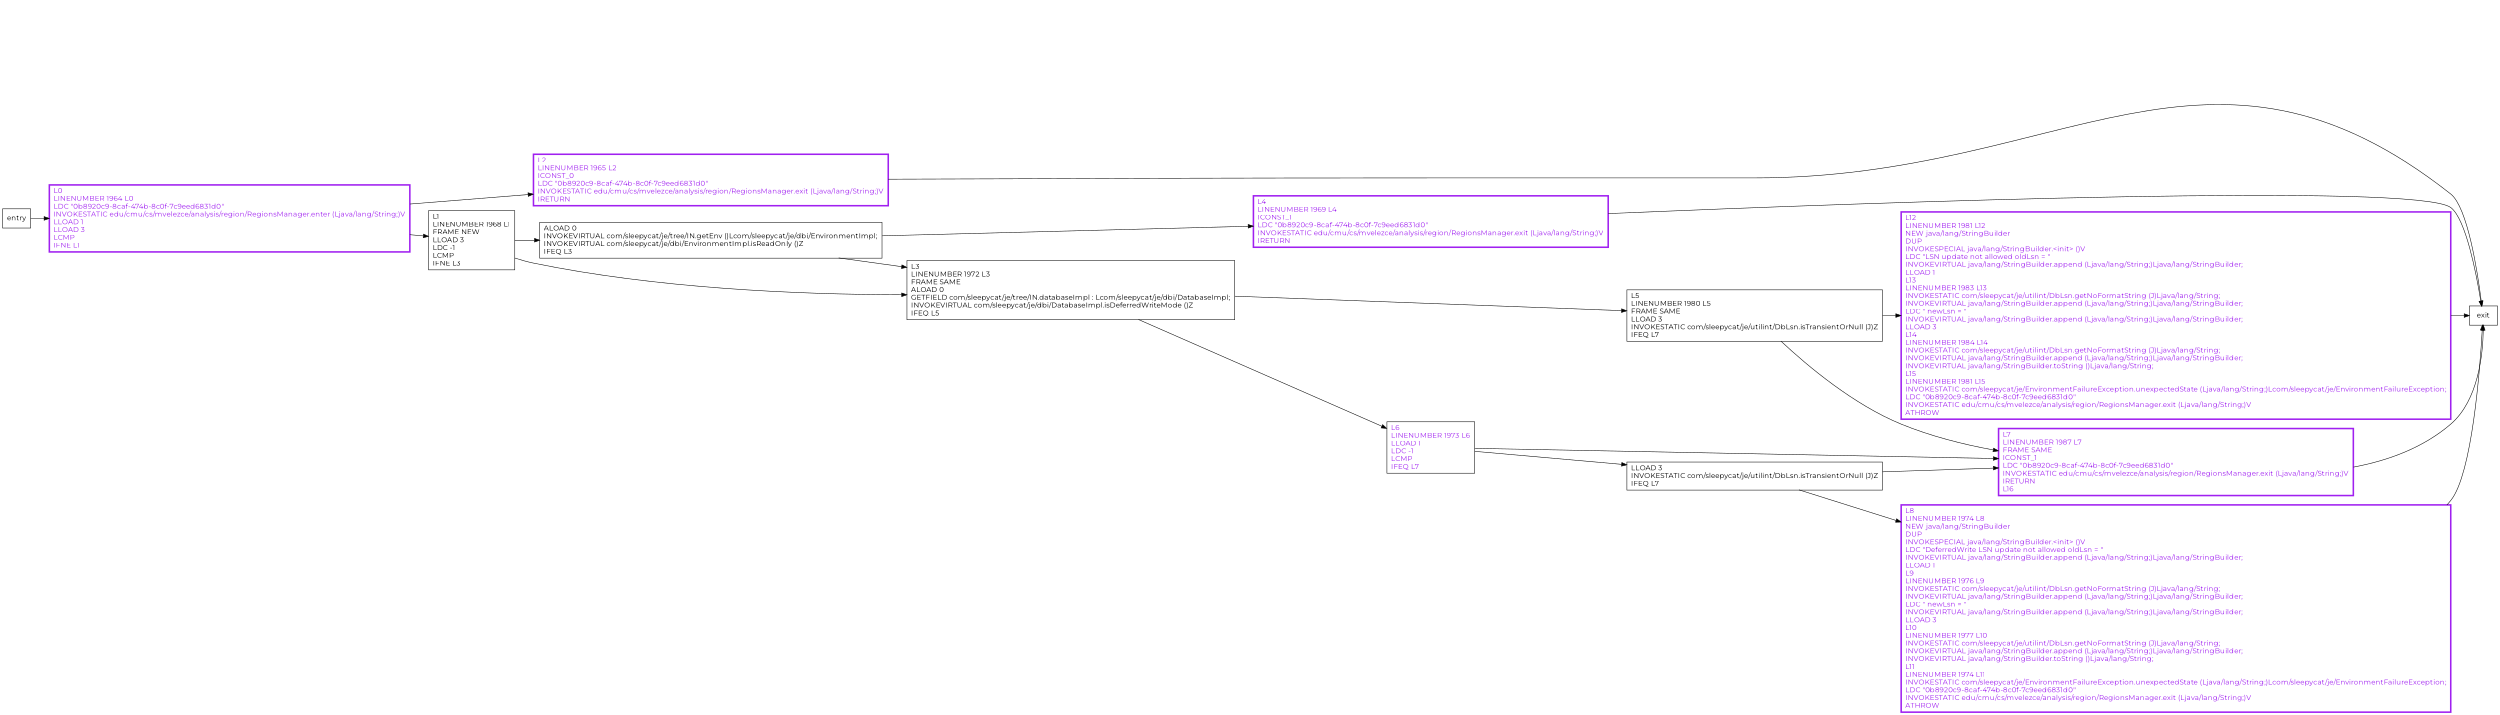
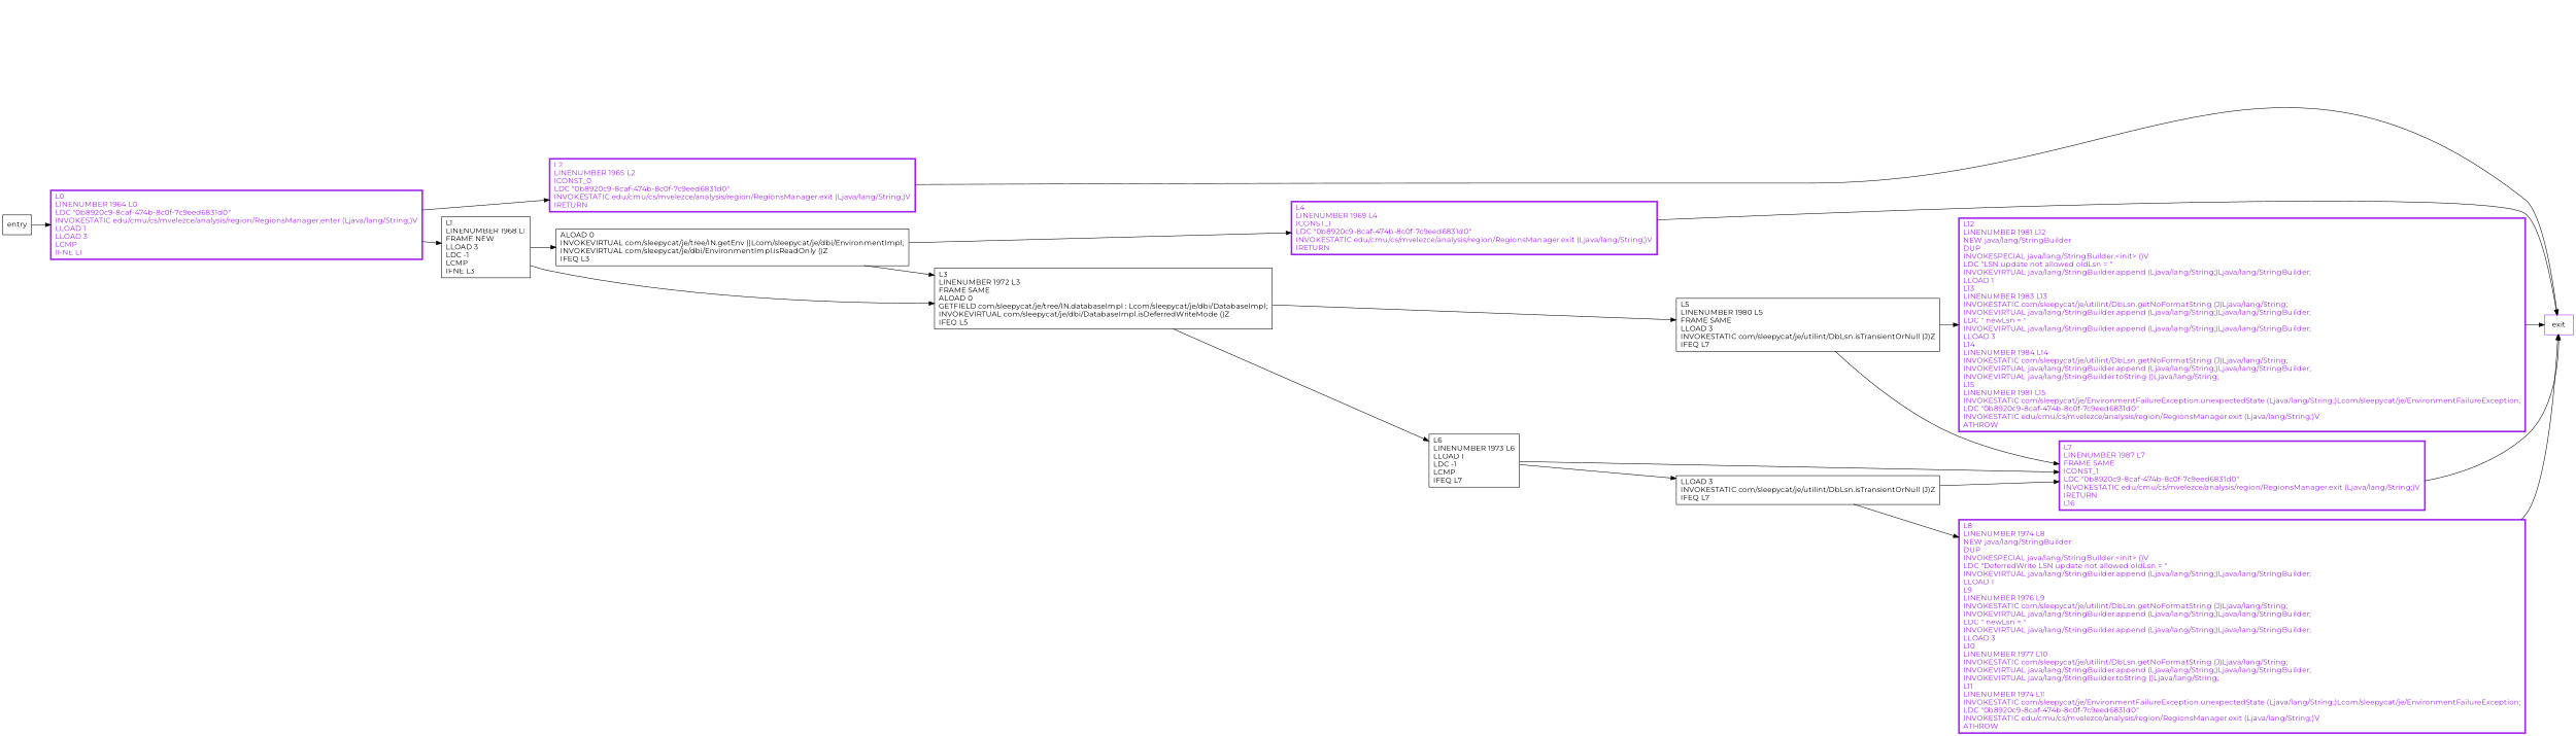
  digraph {
    fontname=Montserrat
    rankdir=LR
    node [fontname=Montserrat shape=record]
    edge [fontname=Montserrat]
-   n1 [label="L6\lLINENUMBER 1973 L6\lLLOAD 1\lLDC -1\lLCMP\lIFEQ L7\l" fontcolor=purple]
+   n1 [label="L6\lLINENUMBER 1973 L6\lLLOAD 1\lLDC -1\lLCMP\lIFEQ L7\l"]
    n2 [color=purple fontcolor=purple label="L7\lLINENUMBER 1987 L7\lFRAME SAME\lICONST_1\lLDC \"0b8920c9-8caf-474b-8c0f-7c9eed6831d0\"\lINVOKESTATIC edu/cmu/cs/mvelezce/analysis/region/RegionsManager.exit (Ljava/lang/String;)V\lIRETURN\lL16\l" penwidth=3]
    n3 [label="LLOAD 3\lINVOKESTATIC com/sleepycat/je/utilint/DbLsn.isTransientOrNull (J)Z\lIFEQ L7\l"]
-   exit
+   exit [color=purple]
    n5 [color=purple fontcolor=purple label="L8\lLINENUMBER 1974 L8\lNEW java/lang/StringBuilder\lDUP\lINVOKESPECIAL java/lang/StringBuilder.\<init\> ()V\lLDC \"DeferredWrite LSN update not allowed oldLsn = \"\lINVOKEVIRTUAL java/lang/StringBuilder.append (Ljava/lang/String;)Ljava/lang/StringBuilder;\lLLOAD 1\lL9\lLINENUMBER 1976 L9\lINVOKESTATIC com/sleepycat/je/utilint/DbLsn.getNoFormatString (J)Ljava/lang/String;\lINVOKEVIRTUAL java/lang/StringBuilder.append (Ljava/lang/String;)Ljava/lang/StringBuilder;\lLDC \" newLsn = \"\lINVOKEVIRTUAL java/lang/StringBuilder.append (Ljava/lang/String;)Ljava/lang/StringBuilder;\lLLOAD 3\lL10\lLINENUMBER 1977 L10\lINVOKESTATIC com/sleepycat/je/utilint/DbLsn.getNoFormatString (J)Ljava/lang/String;\lINVOKEVIRTUAL java/lang/StringBuilder.append (Ljava/lang/String;)Ljava/lang/StringBuilder;\lINVOKEVIRTUAL java/lang/StringBuilder.toString ()Ljava/lang/String;\lL11\lLINENUMBER 1974 L11\lINVOKESTATIC com/sleepycat/je/EnvironmentFailureException.unexpectedState (Ljava/lang/String;)Lcom/sleepycat/je/EnvironmentFailureException;\lLDC \"0b8920c9-8caf-474b-8c0f-7c9eed6831d0\"\lINVOKESTATIC edu/cmu/cs/mvelezce/analysis/region/RegionsManager.exit (Ljava/lang/String;)V\lATHROW\l" penwidth=3]
    n6 [label="L5\lLINENUMBER 1980 L5\lFRAME SAME\lLLOAD 3\lINVOKESTATIC com/sleepycat/je/utilint/DbLsn.isTransientOrNull (J)Z\lIFEQ L7\l"]
    n7 [color=purple fontcolor=purple label="L12\lLINENUMBER 1981 L12\lNEW java/lang/StringBuilder\lDUP\lINVOKESPECIAL java/lang/StringBuilder.\<init\> ()V\lLDC \"LSN update not allowed oldLsn = \"\lINVOKEVIRTUAL java/lang/StringBuilder.append (Ljava/lang/String;)Ljava/lang/StringBuilder;\lLLOAD 1\lL13\lLINENUMBER 1983 L13\lINVOKESTATIC com/sleepycat/je/utilint/DbLsn.getNoFormatString (J)Ljava/lang/String;\lINVOKEVIRTUAL java/lang/StringBuilder.append (Ljava/lang/String;)Ljava/lang/StringBuilder;\lLDC \" newLsn = \"\lINVOKEVIRTUAL java/lang/StringBuilder.append (Ljava/lang/String;)Ljava/lang/StringBuilder;\lLLOAD 3\lL14\lLINENUMBER 1984 L14\lINVOKESTATIC com/sleepycat/je/utilint/DbLsn.getNoFormatString (J)Ljava/lang/String;\lINVOKEVIRTUAL java/lang/StringBuilder.append (Ljava/lang/String;)Ljava/lang/StringBuilder;\lINVOKEVIRTUAL java/lang/StringBuilder.toString ()Ljava/lang/String;\lL15\lLINENUMBER 1981 L15\lINVOKESTATIC com/sleepycat/je/EnvironmentFailureException.unexpectedState (Ljava/lang/String;)Lcom/sleepycat/je/EnvironmentFailureException;\lLDC \"0b8920c9-8caf-474b-8c0f-7c9eed6831d0\"\lINVOKESTATIC edu/cmu/cs/mvelezce/analysis/region/RegionsManager.exit (Ljava/lang/String;)V\lATHROW\l" penwidth=3]
    n8 [color=purple fontcolor=purple label="L2\lLINENUMBER 1965 L2\lICONST_0\lLDC \"0b8920c9-8caf-474b-8c0f-7c9eed6831d0\"\lINVOKESTATIC edu/cmu/cs/mvelezce/analysis/region/RegionsManager.exit (Ljava/lang/String;)V\lIRETURN\l" penwidth=3]
    n9 [label="L3\lLINENUMBER 1972 L3\lFRAME SAME\lALOAD 0\lGETFIELD com/sleepycat/je/tree/IN.databaseImpl : Lcom/sleepycat/je/dbi/DatabaseImpl;\lINVOKEVIRTUAL com/sleepycat/je/dbi/DatabaseImpl.isDeferredWriteMode ()Z\lIFEQ L5\l"]
    n10 [label="ALOAD 0\lINVOKEVIRTUAL com/sleepycat/je/tree/IN.getEnv ()Lcom/sleepycat/je/dbi/EnvironmentImpl;\lINVOKEVIRTUAL com/sleepycat/je/dbi/EnvironmentImpl.isReadOnly ()Z\lIFEQ L3\l"]
    n11 [color=purple fontcolor=purple label="L4\lLINENUMBER 1969 L4\lICONST_1\lLDC \"0b8920c9-8caf-474b-8c0f-7c9eed6831d0\"\lINVOKESTATIC edu/cmu/cs/mvelezce/analysis/region/RegionsManager.exit (Ljava/lang/String;)V\lIRETURN\l" penwidth=3]
    n12 [color=purple fontcolor=purple label="L0\lLINENUMBER 1964 L0\lLDC \"0b8920c9-8caf-474b-8c0f-7c9eed6831d0\"\lINVOKESTATIC edu/cmu/cs/mvelezce/analysis/region/RegionsManager.enter (Ljava/lang/String;)V\lLLOAD 1\lLLOAD 3\lLCMP\lIFNE L1\l" penwidth=3]
    n13 [label="L1\lLINENUMBER 1968 L1\lFRAME NEW\lLLOAD 3\lLDC -1\lLCMP\lIFNE L3\l"]
    entry
    n1 -> n2
    n1 -> n3
    n2 -> exit
    n3 -> n2
    n3 -> n5
    n5 -> exit
    n6 -> n2
    n6 -> n7
    n7 -> exit
    n8 -> exit
    n9 -> n1
    n9 -> n6
    n10 -> n9
    n10 -> n11
    n11 -> exit
    n12 -> n8
    n12 -> n13
    n13 -> n9
    n13 -> n10
    entry -> n12
  }
